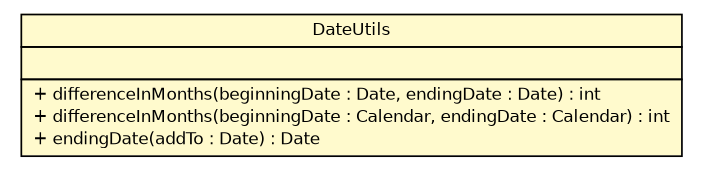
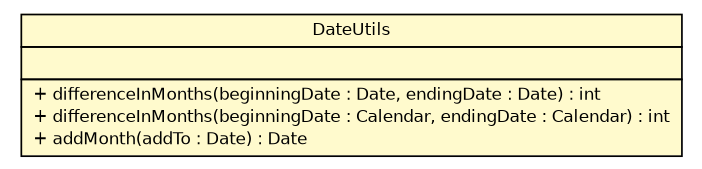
  digraph {
    nodesep=0.25
    ranksep=0.5
-   n1 [fontcolor=black fontname=Helvetica fontsize=10.0 label=<<table title="nl.b3p.viewer.ibis.util.DateUtils" border="0" cellborder="1" cellspacing="0" cellpadding="2" port="p" bgcolor="lemonChiffon" href="./DateUtils.html"> 		<tr><td><table border="0" cellspacing="0" cellpadding="1"> <tr><td align="center" balign="center"> DateUtils </td></tr> 		</table></td></tr> 		<tr><td><table border="0" cellspacing="0" cellpadding="1"> <tr><td align="left" balign="left">  </td></tr> 		</table></td></tr> 		<tr><td><table border="0" cellspacing="0" cellpadding="1"> <tr><td align="left" balign="left"> + differenceInMonths(beginningDate : Date, endingDate : Date) : int </td></tr> <tr><td align="left" balign="left"> + differenceInMonths(beginningDate : Calendar, endingDate : Calendar) : int </td></tr> <tr><td align="left" balign="left"> + endingDate(addTo : Date) : Date </td></tr> 		</table></td></tr> 		</table>> shape=plaintext]
+   n1 [fontcolor=black fontname=Helvetica fontsize=10.0 label=<<table title="nl.b3p.viewer.ibis.util.DateUtils" border="0" cellborder="1" cellspacing="0" cellpadding="2" port="p" bgcolor="lemonChiffon" href="./DateUtils.html"> 		<tr><td><table border="0" cellspacing="0" cellpadding="1"> <tr><td align="center" balign="center"> DateUtils </td></tr> 		</table></td></tr> 		<tr><td><table border="0" cellspacing="0" cellpadding="1"> <tr><td align="left" balign="left">  </td></tr> 		</table></td></tr> 		<tr><td><table border="0" cellspacing="0" cellpadding="1"> <tr><td align="left" balign="left"> + differenceInMonths(beginningDate : Date, endingDate : Date) : int </td></tr> <tr><td align="left" balign="left"> + differenceInMonths(beginningDate : Calendar, endingDate : Calendar) : int </td></tr> <tr><td align="left" balign="left"> + addMonth(addTo : Date) : Date </td></tr> 		</table></td></tr> 		</table>> shape=plaintext]
  }
